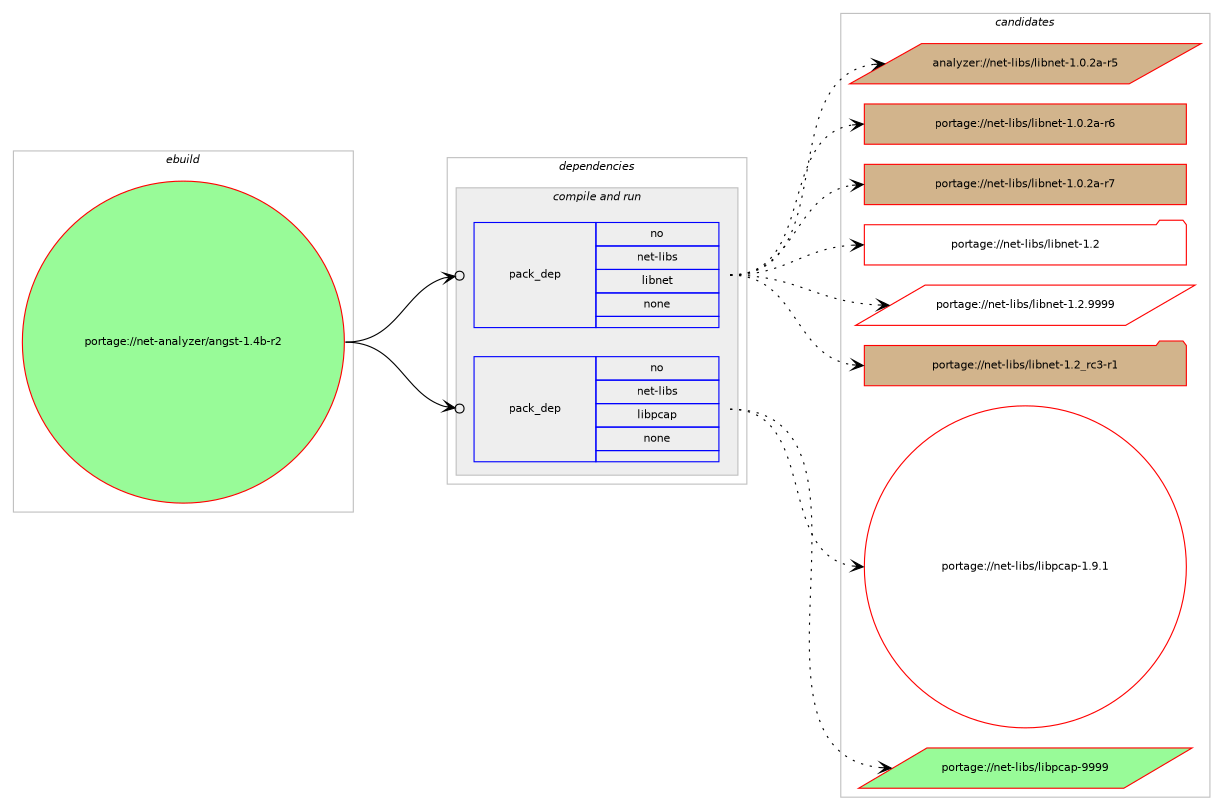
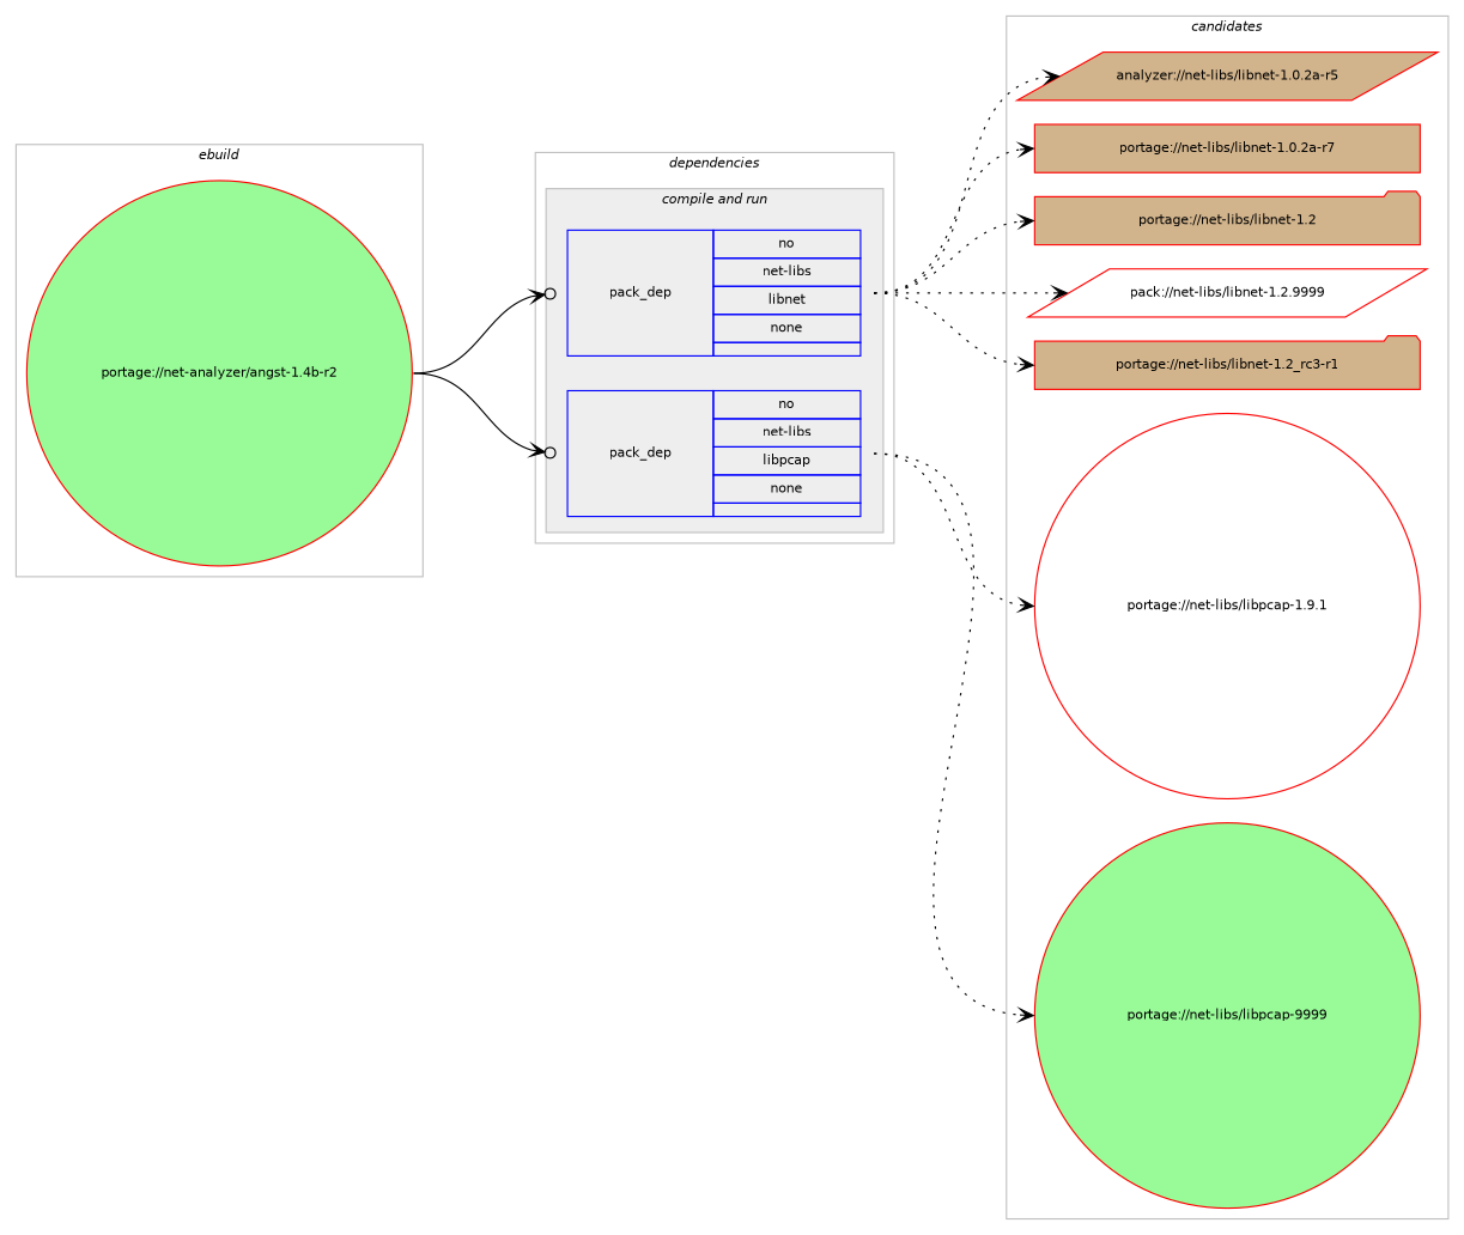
  digraph {
    compound=true
    concentrate=true
    fontname=Helvetica
    fontsize=10
    newrank=true
    rankdir=LR
    ranksep=1.5
    node [color=red fillcolor=tan fontname=Helvetica fontsize=10 shape=parallelogram style=filled]
    edge [arrowhead=vee headport=w style=dotted tailport=e weight=100]
    n1 [fillcolor=palegreen label="portage://net-analyzer/angst-1.4b-r2" shape=circle width=4]
    n2 [color=blue label=<<TABLE BORDER="0" CELLBORDER="1" CELLSPACING="0" CELLPADDING="4" WIDTH="220"><TR><TD ROWSPAN="6" CELLPADDING="30">pack_dep</TD></TR><TR><TD WIDTH="110">no</TD></TR><TR><TD>net-libs</TD></TR><TR><TD>libnet</TD></TR><TR><TD>none</TD></TR><TR><TD></TD></TR></TABLE>> shape=none fillcolor="" style=""]
    n3 [color=blue label=<<TABLE BORDER="0" CELLBORDER="1" CELLSPACING="0" CELLPADDING="4" WIDTH="220"><TR><TD ROWSPAN="6" CELLPADDING="30">pack_dep</TD></TR><TR><TD WIDTH="110">no</TD></TR><TR><TD>net-libs</TD></TR><TR><TD>libpcap</TD></TR><TR><TD>none</TD></TR><TR><TD></TD></TR></TABLE>> shape=none fillcolor="" style=""]
    n4 [label="analyzer://net-libs/libnet-1.0.2a-r5" width=4]
-   n5 [label="portage://net-libs/libnet-1.0.2a-r6" shape=box width=4]
    n6 [label="portage://net-libs/libnet-1.0.2a-r7" shape=box width=4]
-   n7 [fillcolor=white label="portage://net-libs/libnet-1.2" shape=folder width=4]
-   n8 [fillcolor=white label="portage://net-libs/libnet-1.2.9999" width=4]
+   n7 [label="portage://net-libs/libnet-1.2" shape=folder width=4]
+   n8 [fillcolor=white label="pack://net-libs/libnet-1.2.9999" width=4]
    n9 [label="portage://net-libs/libnet-1.2_rc3-r1" shape=folder width=4]
    n10 [fillcolor=white label="portage://net-libs/libpcap-1.9.1" shape=circle width=4]
-   n11 [fillcolor=palegreen label="portage://net-libs/libpcap-9999" width=4]
+   n11 [fillcolor=palegreen label="portage://net-libs/libpcap-9999" shape=circle width=4]
    subgraph cluster_1 {
      color=gray
      label=<<i>dependencies</i>>
      subgraph cluster_2 {
        color=gray
        fillcolor="#eeeeee"
        label=<<i>compile</i>>
        style=filled
      }
      subgraph cluster_3 {
        color=gray
        fillcolor="#eeeeee"
        label=<<i>compile and run</i>>
        style=filled
        subgraph sub_4 {
          color=gray
          fillcolor="#eeeeee"
          label=<<i>compile and run</i>>
          style=filled
          n2
        }
        subgraph sub_5 {
          color=gray
          fillcolor="#eeeeee"
          label=<<i>compile and run</i>>
          style=filled
          n3
        }
      }
      subgraph cluster_6 {
        color=gray
        fillcolor="#eeeeee"
        label=<<i>run</i>>
        style=filled
      }
    }
    subgraph cluster_7 {
      color=gray
      label=<<i>ebuild</i>>
      rank=same
      n1
    }
    subgraph cluster_8 {
      color=gray
      label=<<i>candidates</i>>
      rank=same
      subgraph sub_9 {
        color=black
        label=<<i>candidates</i>>
        nodesep=1
        rank=same
        n4
-       n5
        n6
        n7
        n8
        n9
      }
      subgraph sub_10 {
        color=black
        label=<<i>candidates</i>>
        nodesep=1
        rank=same
        n10
        n11
      }
    }
    n1 -> n2 [arrowhead=odotvee style=solid weight=20]
    n1 -> n3 [arrowhead=odotvee style=solid weight=20]
    n2 -> n4
-   n2 -> n5
    n2 -> n6
    n2 -> n7
    n2 -> n8
    n2 -> n9
    n3 -> n10
    n3 -> n11
  }
